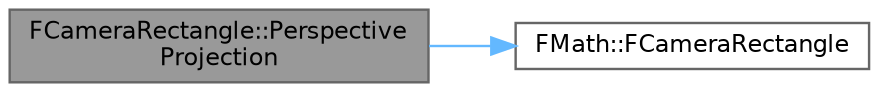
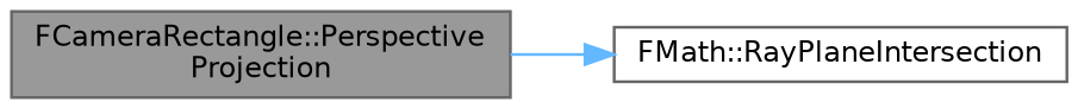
  digraph {
    rankdir=LR
    node [fontname=Helvetica fontsize=10 shape=box style=filled]
    n1 [color=gray40 fillcolor=grey60 fontcolor=black height=0.2 label="FCameraRectangle::Perspective\lProjection" width=0.4]
-   n2 [color=grey40 fillcolor=white height=0.2 label="FMath::FCameraRectangle" width=0.4]
+   n2 [color=grey40 fillcolor=white height=0.2 label="FMath::RayPlaneIntersection" width=0.4]
    n1 -> n2 [color=steelblue1 fontname=Helvetica fontsize=10 labelfontname=Helvetica labelfontsize=10 style=solid]
  }
